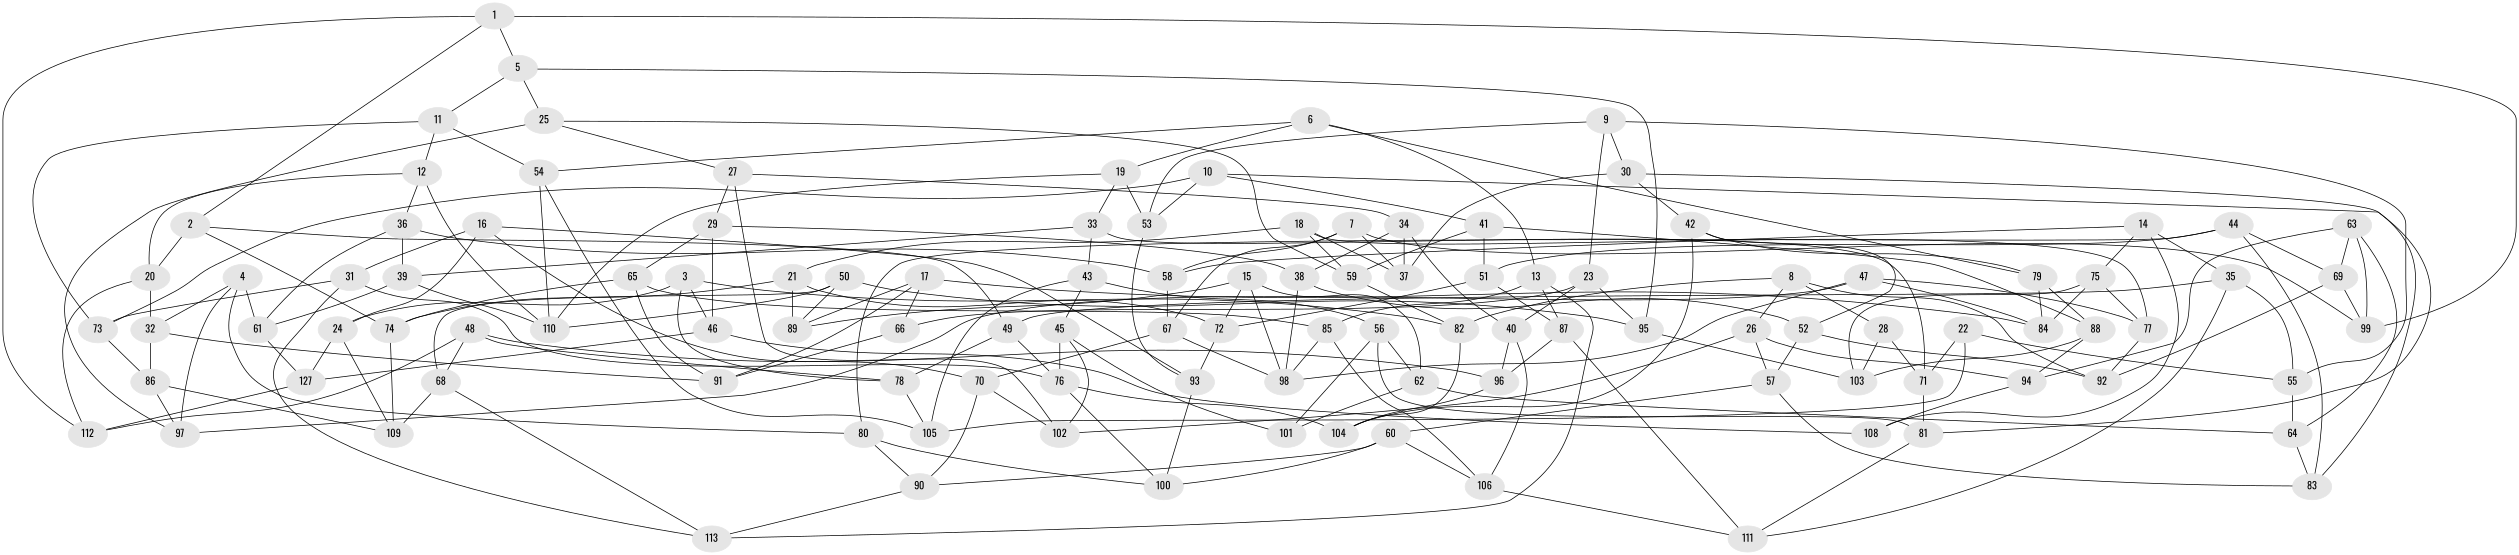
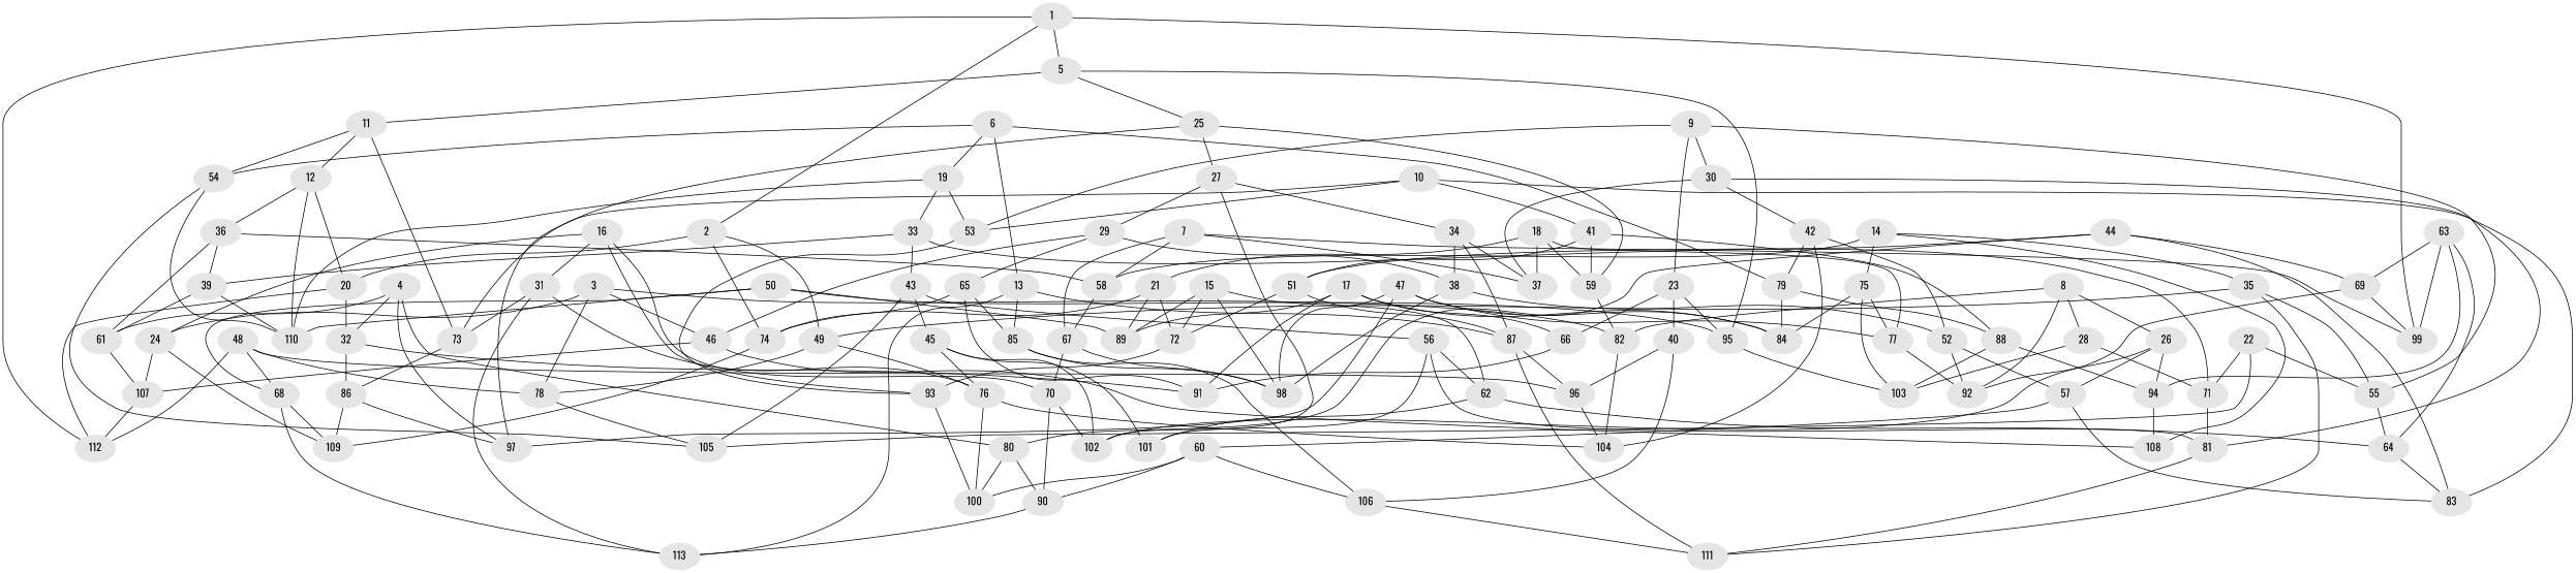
  graph {
    fontname=Oswald
    node [color=gray90 fontname=Oswald style=filled]
    edge [fontname=Oswald]
    1
    2
    5
    99
    112
    20
    49
    74
    11
    25
    95
    32
    78
    76
    109
    3
    24
    46
    82
-   107 [label=127]
+   107
    108
    105
    104
    4
    61
    80
    97
    91
    86
    90
    100
    54
    73
    12
    59
    27
    103
    6
    13
    19
    79
    85
    87
    113
    53
    33
    110
    84
    88
    7
    37
    58
    67
    70
    98
    8
    26
    28
    92
    57
    94
    102
    71
    9
    23
    30
    55
    66
    40
    42
    81
    93
    64
    10
    41
    83
    51
    36
    39
    106
    111
    96
    14
    35
    75
    77
    15
    62
    72
    89
    101
    16
    31
    17
    18
    21
    43
    22
    29
    34
    60
    38
    65
    52
    45
    56
    44
    69
    47
    48
    68
    50
    63
    1 -- 2
    1 -- 5
    1 -- 99
    1 -- 112
    2 -- 20
    2 -- 49
    2 -- 74
    5 -- 11
    5 -- 25
    5 -- 95
    20 -- 112
    20 -- 32
    49 -- 78
    49 -- 76
    74 -- 109
    11 -- 54
    11 -- 73
    11 -- 12
    25 -- 97
    25 -- 59
    25 -- 27
    95 -- 103
    32 -- 91
    32 -- 86
    78 -- 105
    76 -- 104
    76 -- 100
    3 -- 78
    3 -- 24
    3 -- 46
    3 -- 82
    24 -- 109
    24 -- 107
    46 -- 107
    46 -- 108
    82 -- 104
    107 -- 112
    4 -- 32
    4 -- 61
    4 -- 80
    4 -- 97
    61 -- 107
    80 -- 90
    80 -- 100
    86 -- 109
    86 -- 97
    90 -- 113
    54 -- 105
    54 -- 110
    73 -- 86
    12 -- 20
    12 -- 110
    12 -- 36
    59 -- 82
    27 -- 102
    27 -- 29
    27 -- 34
    6 -- 54
    6 -- 13
    6 -- 19
    6 -- 79
    13 -- 85
    13 -- 87
    13 -- 113
    19 -- 53
    19 -- 33
    19 -- 110
    79 -- 84
    79 -- 88
    85 -- 98
    85 -- 106
    87 -- 111
    87 -- 96
    53 -- 93
    33 -- 71
    33 -- 39
    33 -- 43
    88 -- 103
    88 -- 94
    7 -- 99
    7 -- 37
    7 -- 58
    7 -- 67
    58 -- 67
    67 -- 70
    67 -- 98
    70 -- 90
    70 -- 102
    8 -- 82
    8 -- 26
    8 -- 28
    8 -- 92
    26 -- 57
    26 -- 94
    26 -- 102
    28 -- 103
    28 -- 71
    57 -- 83
    57 -- 60
    94 -- 108
    71 -- 81
    9 -- 53
    9 -- 23
    9 -- 30
    9 -- 55
    23 -- 95
    23 -- 66
    23 -- 40
    30 -- 37
    30 -- 42
    30 -- 81
    55 -- 64
    66 -- 91
    40 -- 106
    40 -- 96
    42 -- 104
    42 -- 79
    42 -- 52
    81 -- 111
    93 -- 100
    64 -- 83
    10 -- 73
    10 -- 53
    10 -- 41
    10 -- 83
    41 -- 59
    41 -- 88
    41 -- 51
    51 -- 87
    51 -- 72
    36 -- 61
    36 -- 58
    36 -- 39
    39 -- 61
    39 -- 110
    106 -- 111
    96 -- 104
    14 -- 108
    14 -- 58
    14 -- 35
    14 -- 75
    35 -- 49
    35 -- 55
    35 -- 111
    75 -- 103
    75 -- 84
    75 -- 77
    77 -- 92
    15 -- 98
    15 -- 62
    15 -- 72
    15 -- 89
    62 -- 64
    62 -- 101
    72 -- 93
    16 -- 24
    16 -- 70
    16 -- 93
    16 -- 31
    31 -- 76
    31 -- 73
    31 -- 113
    17 -- 91
    17 -- 84
    17 -- 66
    17 -- 89
    18 -- 59
    18 -- 37
    18 -- 77
    18 -- 21
    21 -- 74
    21 -- 72
    21 -- 89
    43 -- 105
    43 -- 45
    43 -- 56
    22 -- 105
    22 -- 71
    22 -- 55
    29 -- 46
    29 -- 38
    29 -- 65
    34 -- 37
-   34 -- 40
+   34 -- 87
    34 -- 38
    60 -- 90
    60 -- 100
    60 -- 106
    38 -- 98
    38 -- 52
    65 -- 74
    65 -- 91
    65 -- 85
    52 -- 92
    52 -- 57
    45 -- 76
    45 -- 102
    45 -- 101
    56 -- 81
    56 -- 62
    56 -- 101
    44 -- 80
    44 -- 83
    44 -- 51
    44 -- 69
    69 -- 99
    69 -- 92
    47 -- 97
    47 -- 84
    47 -- 98
    47 -- 77
    48 -- 112
    48 -- 78
    48 -- 96
    48 -- 68
    68 -- 109
    68 -- 113
    50 -- 95
    50 -- 110
    50 -- 89
    50 -- 68
    63 -- 99
    63 -- 94
    63 -- 64
    63 -- 69
  }
